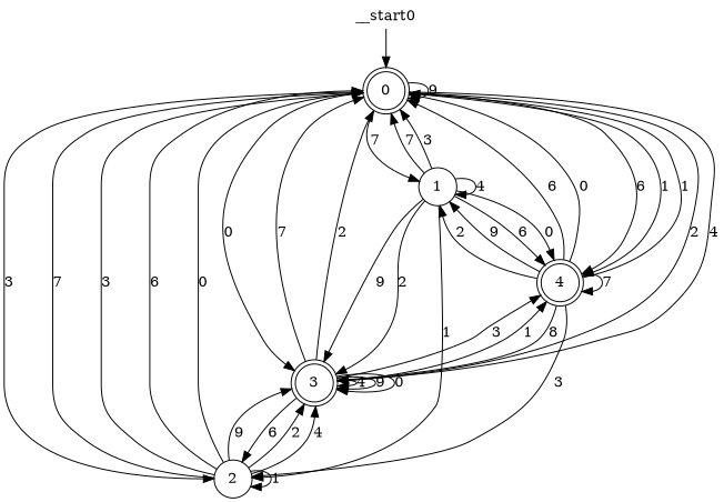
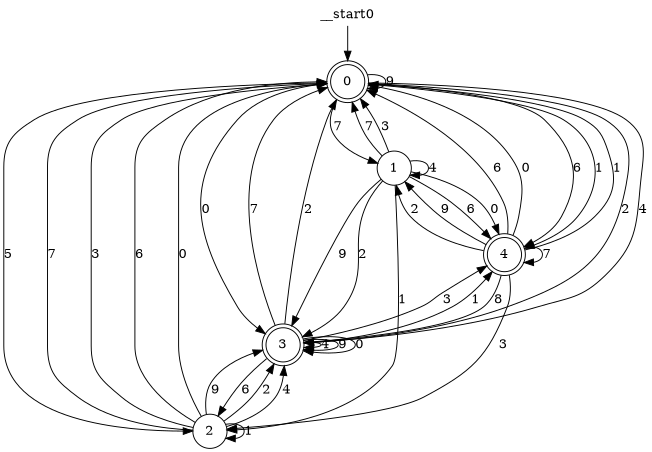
  digraph {
    node [shape=doublecircle]
    n1 [label=0]
    n2 [label=1 shape=circle]
    n3 [label=2 shape=circle]
    n4 [label=3]
    n5 [label=4]
    __start0 [height=0 shape=none width=0]
    n1 -> n1 [label=9]
    n1 -> n2 [label=7]
-   n1 -> n3 [label=3]
+   n1 -> n3 [label=5]
    n1 -> n4 [label=2]
    n1 -> n4 [label=4]
    n1 -> n4 [label=0]
    n1 -> n5 [label=6]
    n1 -> n5 [label=1]
    n2 -> n1 [label=7]
    n2 -> n1 [label=3]
    n2 -> n2 [label=4]
    n2 -> n3 [label=1]
    n2 -> n4 [label=2]
    n2 -> n4 [label=9]
    n2 -> n5 [label=6]
    n2 -> n5 [label=0]
    n3 -> n1 [label=7]
    n3 -> n1 [label=3]
    n3 -> n1 [label=6]
    n3 -> n1 [label=0]
    n3 -> n3 [label=1]
    n3 -> n4 [label=2]
    n3 -> n4 [label=4]
    n3 -> n4 [label=9]
    n4 -> n1 [label=7]
    n4 -> n1 [label=2]
    n4 -> n3 [label=6]
    n4 -> n4 [label=4]
    n4 -> n4 [label=9]
    n4 -> n4 [label=0]
    n4 -> n5 [label=3]
    n4 -> n5 [label=1]
    n5 -> n1 [label=6]
    n5 -> n1 [label=0]
    n5 -> n1 [label=1]
    n5 -> n2 [label=2]
    n5 -> n2 [label=9]
    n5 -> n3 [label=3]
    n5 -> n4 [label=8]
    n5 -> n5 [label=7]
    __start0 -> n1
  }
